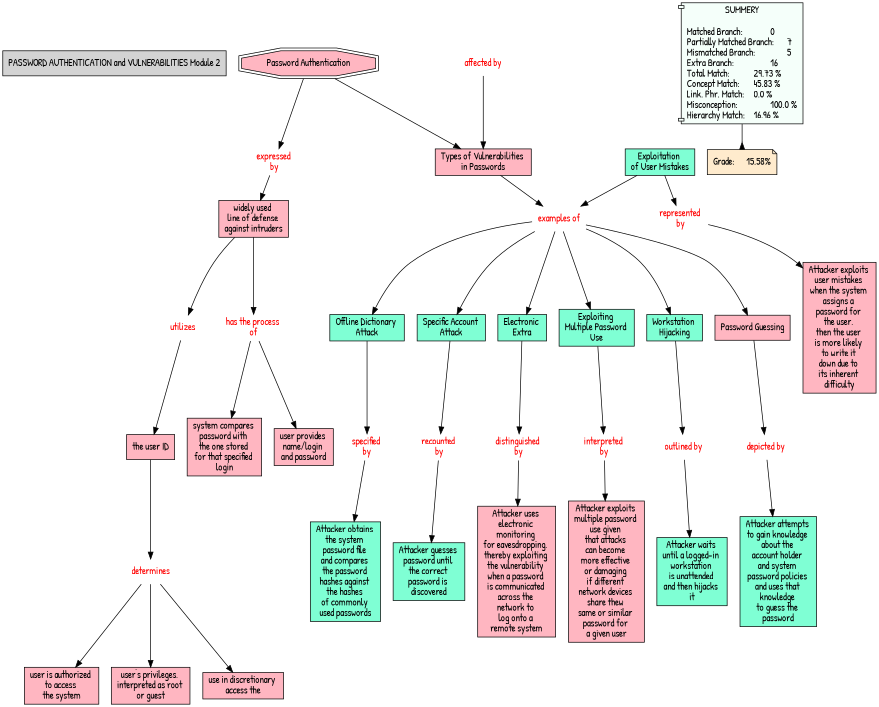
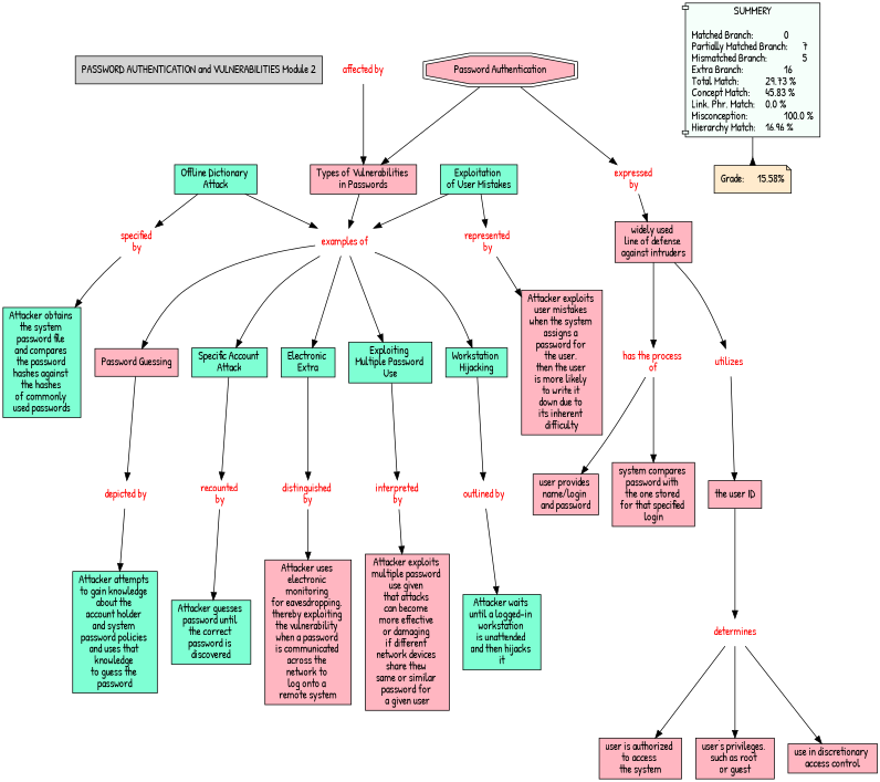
  digraph {
    fontname="Patrick Hand"
    node [Gsplines=true fontname="Patrick Hand" shape=rect style=filled]
    edge [constraint=true fontname="Patrick Hand"]
    n1 [label="PASSWORD AUTHENTICATION and VULNERABILITIES Module 2"]
    n2 [fillcolor=aquamarine label="Offline Dictionary \nAttack"]
    n3 [fontcolor=red label="specified \nby" shape=none style=""]
    n4 [fillcolor=aquamarine label="Attacker obtains \nthe system \npassword file \nand compares \nthe password \nhashes against \nthe hashes \nof commonly \nused passwords\n"]
    n5 [fillcolor=aquamarine label="Specific Account \nAttack"]
    n6 [fontcolor=red label="recounted \nby" shape=none style=""]
    n7 [fillcolor=aquamarine label="Attacker guesses \npassword until \nthe correct \npassword is \ndiscovered"]
    n8 [fontcolor=red label="depicted by\n" shape=none style=""]
    n9 [fillcolor=aquamarine label="Attacker attempts \nto gain knowledge \nabout the \naccount holder \nand system \npassword policies \nand uses that \nknowledge \nto guess the \npassword"]
    n10 [fontcolor=red label="interpreted \nby" shape=none style=""]
    n11 [fillcolor="#FFB6C1" label="Attacker exploits \nmultiple password \nuse given \nthat attacks \ncan become \nmore effective \nor damaging \nif different \nnetwork devices \nshare thew \nsame or similar \npassword for \na given user\n"]
    n12 [fillcolor="#FFB6C1" label="widely used \nline of defense \nagainst intruders\n"]
    n13 [fontcolor=red label="utilizes " shape=none style=""]
    n14 [fontcolor=red label="has the process \nof" shape=none style=""]
    n15 [fillcolor="#FFB6C1" label="the user ID\n"]
    n16 [fillcolor="#FFB6C1" label="system compares \npassword with \nthe one stored \nfor that specified \nlogin"]
    n17 [fillcolor="#FFB6C1" label="user provides \nname/login \nand password\n"]
    n18 [fontcolor=red label=determines shape=none style=""]
    n19 [fillcolor="#FFB6C1" label="Password Authentication\n" shape=doubleoctagon]
    n20 [fontcolor=red label="expressed \nby" shape=none style=""]
    n21 [fillcolor="#FFB6C1" label="Types of Vulnerabilities \nin Passwords\n"]
    n22 [fontcolor=red label="affected by\n" shape=none style=""]
    n23 [fillcolor=aquamarine label="Exploitation \nof User Mistakes\n"]
    n24 [fontcolor=red label="represented \nby" shape=none style=""]
    n25 [fontcolor=red label="examples of\n" shape=none style=""]
    n26 [fillcolor="#FFB6C1" label="Attacker exploits \nuser mistakes \nwhen the system \nassigns a \npassword for \nthe user, \nthen the user \nis more likely \nto write it \ndown due to \nits inherent \ndifficulty"]
    n27 [fontcolor=red label="distinguished \nby" shape=none style=""]
    n28 [fillcolor="#FFB6C1" label="Attacker uses \nelectronic \nmonitoring \nfor eavesdropping, \nthereby exploiting \nthe vulnerability \nwhen a password \nis communicated \nacross the \nnetwork to \nlog onto a \nremote system\n"]
    n29 [fillcolor=aquamarine label="Electronic \nExtra"]
    n30 [fillcolor=aquamarine label="Exploiting \nMultiple Password \nUse"]
    n31 [fillcolor=aquamarine label="Workstation \nHijacking"]
    n32 [fontcolor=red label="outlined by\n" shape=none style=""]
    n33 [fillcolor=aquamarine label="Attacker waits \nuntil a logged-in \nworkstation \nis unattended \nand then hijacks \nit"]
    n34 [fillcolor="#FFB6C1" label="Password Guessing\n"]
    n35 [fillcolor="#FFB6C1" label="user is authorized \nto access \nthe system\n"]
-   n36 [fillcolor="#FFB6C1" label="user's privileges, \ninterpreted as root \nor guest"]
-   n37 [fillcolor="#FFB6C1" label="use in discretionary \naccess the\n"]
+   n36 [fillcolor="#FFB6C1" label="user's privileges, \nsuch as root \nor guest"]
+   n37 [fillcolor="#FFB6C1" label="use in discretionary \naccess control\n"]
    n38 [fillcolor="#F5FFFA" label="SUMMERY\n\nMatched Branch:		0\lPartially Matched Branch:	7\lMismatched Branch:		5\lExtra Branch:			16\lTotal Match:		29.73 %\lConcept Match:	45.83 %\lLink. Phr. Match:	0.0 %\lMisconception:		100.0 %\lHierarchy Match:	16.96 %\l" shape=component]
    n39 [fillcolor="#FFEBCD" label="Grade:	15.58%" shape=note]
    n2 -> n3
    n3 -> n4
    n5 -> n6
    n6 -> n7
    n8 -> n9
    n10 -> n11
    n12 -> n13
    n12 -> n14
    n13 -> n15
    n14 -> n16
    n14 -> n17
    n15 -> n18
    n18 -> n35
    n18 -> n36
    n18 -> n37
    n19 -> n20
    n19 -> n21
    n20 -> n12
    n21 -> n25
    n22 -> n21
    n23 -> n24
    n23 -> n25
    n24 -> n26
-   n25 -> n2
+   n2 -> n25
    n25 -> n5
    n25 -> n29
    n25 -> n30
    n25 -> n31
    n25 -> n34
    n27 -> n28
    n29 -> n27
    n30 -> n10
    n31 -> n32
    n32 -> n33
    n34 -> n8
    n38 -> n39 [arrowhead=inv color=black]
  }
